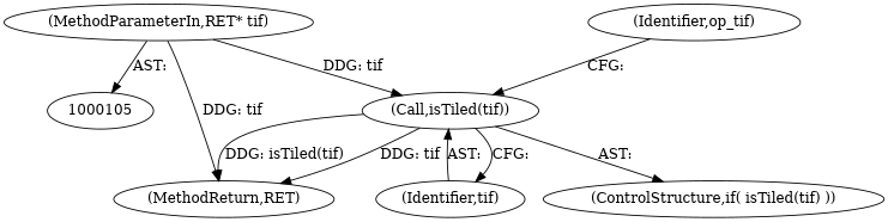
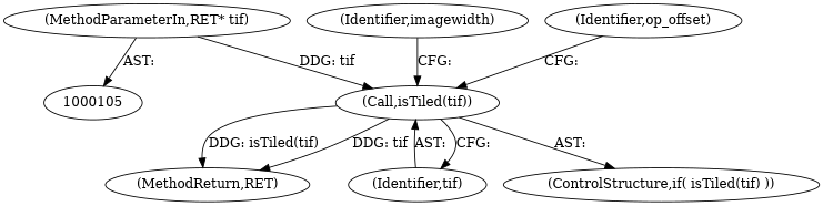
  digraph {
    n1 [label="(Call,isTiled(tif))"]
    n2 [label="(Identifier,tif)"]
    n3 [label="(MethodReturn,RET)"]
    n4 [label="(ControlStructure,if( isTiled(tif) ))"]
    n5 [label="(MethodParameterIn,RET* tif)"]
    1000105
-   n8 [label="(Identifier,op_tif)"]
+   n7 [label="(Identifier,imagewidth)"]
+   n8 [label="(Identifier,op_offset)"]
    n1 -> n2 [label="CFG: "]
    n1 -> n3 [label="DDG: isTiled(tif)"]
    n1 -> n3 [label="DDG: tif"]
    n1 -> n4 [label="AST: "]
    n2 -> n1 [label="AST: "]
    n5 -> n1 [label="DDG: tif"]
-   n5 -> n3 [label="DDG: tif"]
    n5 -> 1000105 [label="AST: "]
+   n7 -> n1 [label="CFG: "]
    n8 -> n1 [label="CFG: "]
  }
